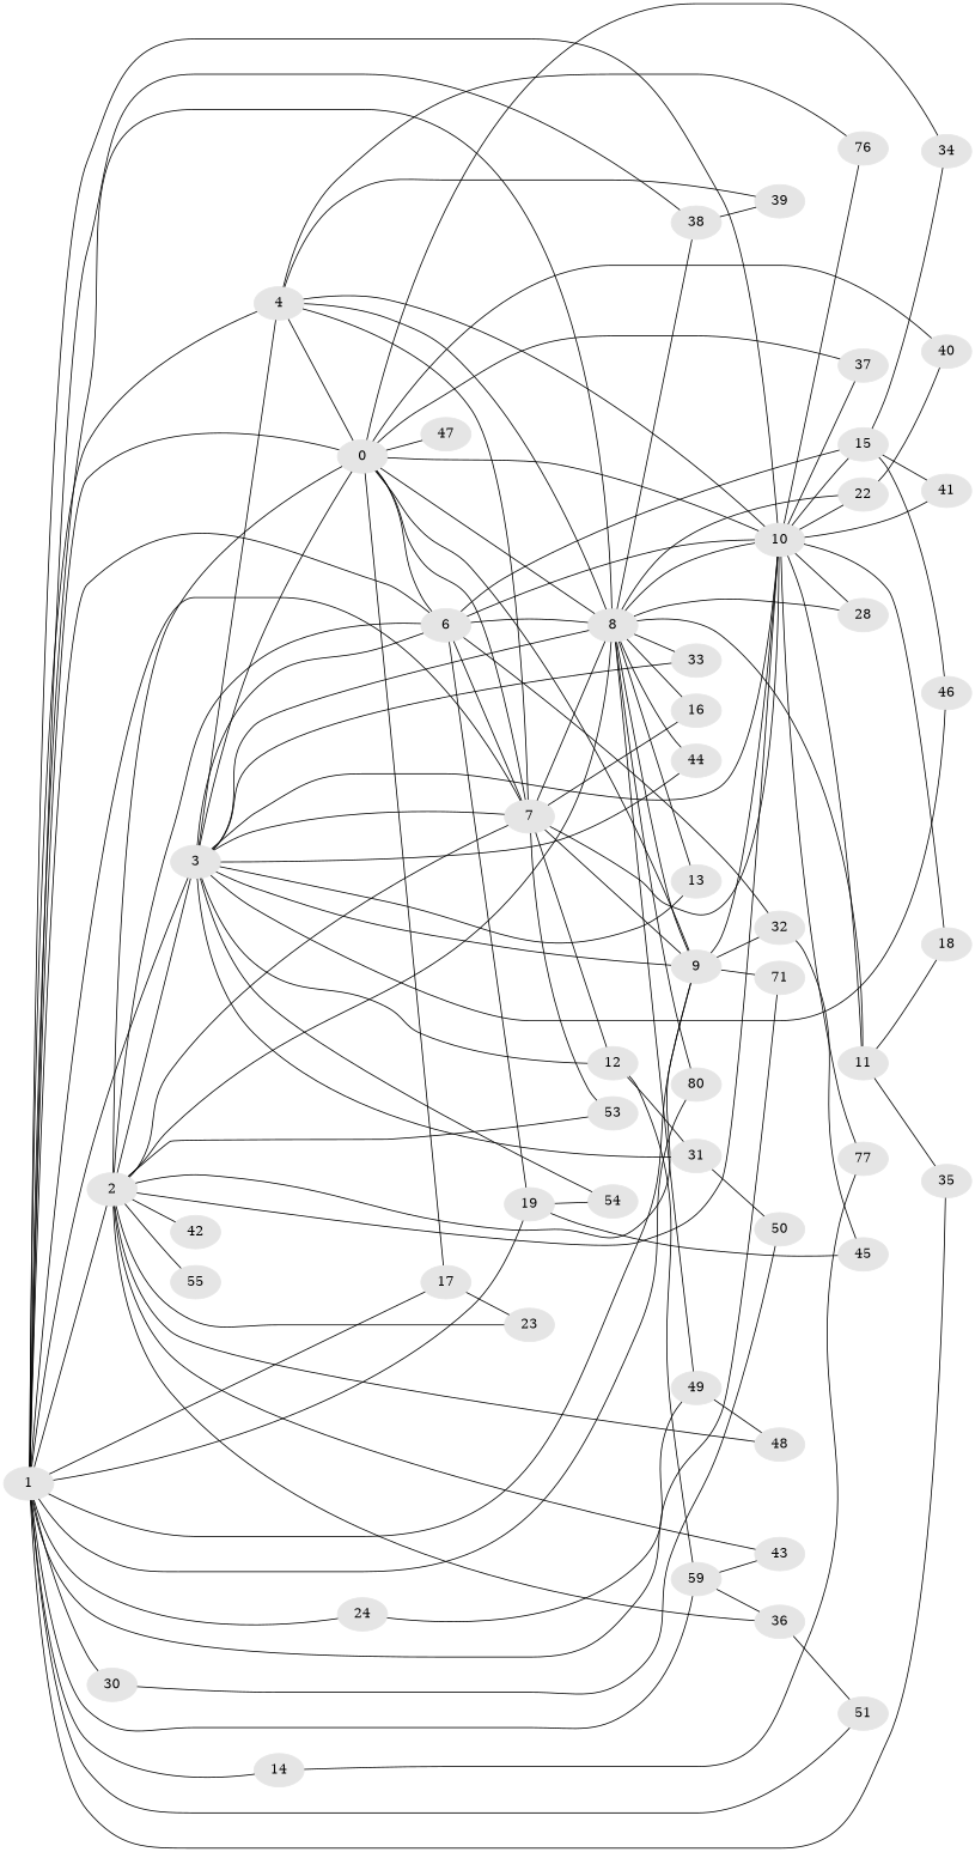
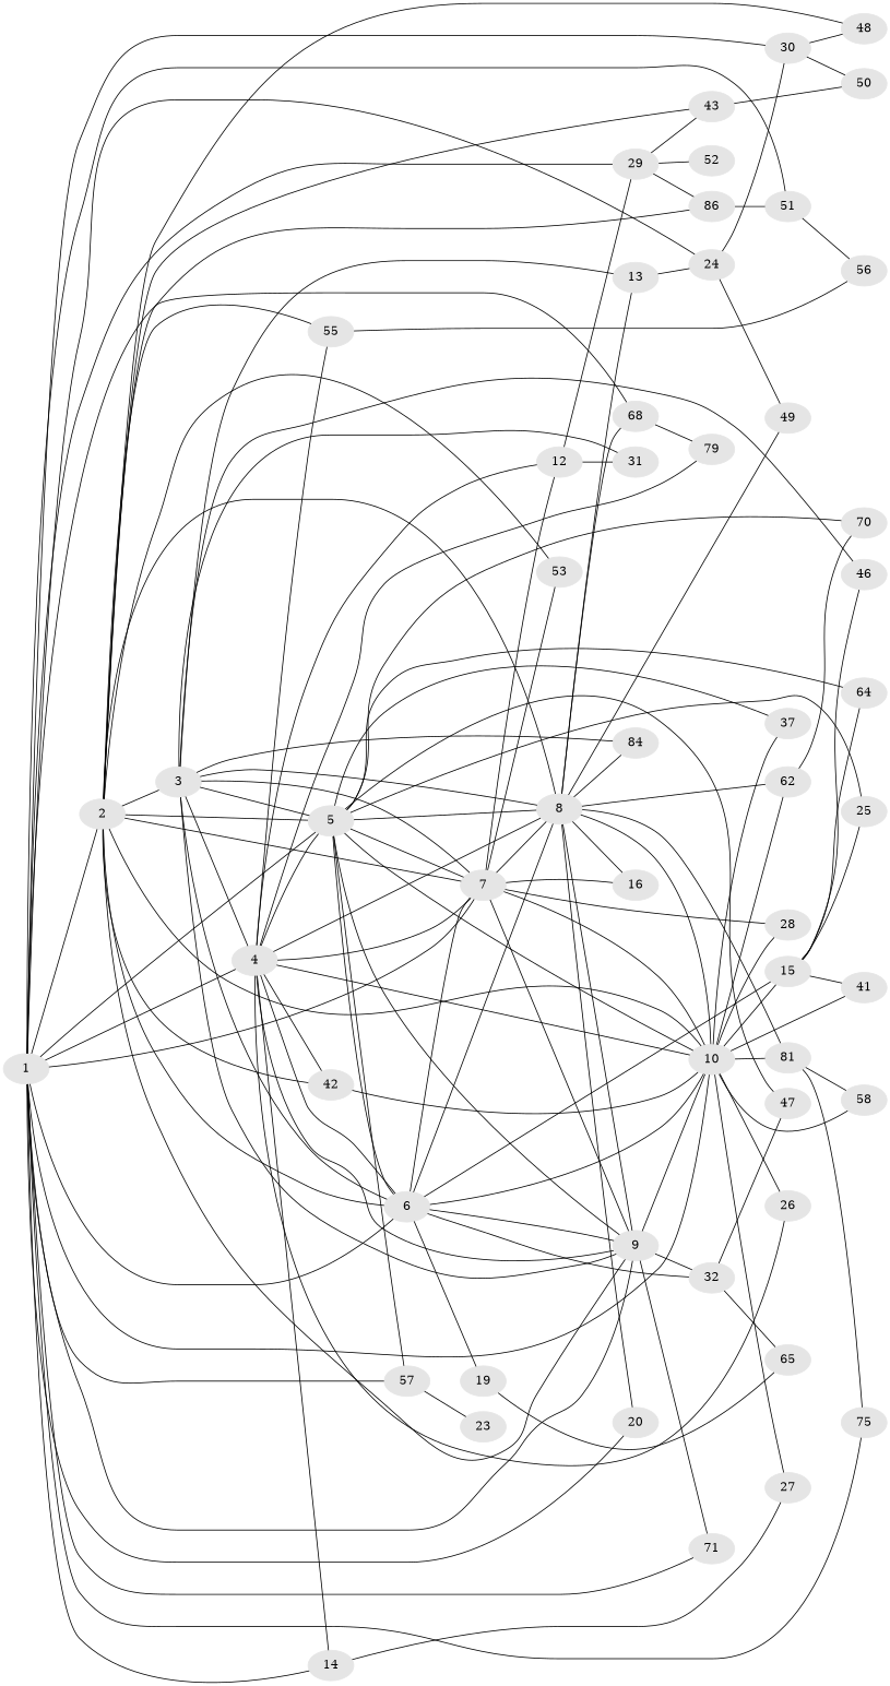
  graph {
    rankdir=LR
    node [color=gray90 style=filled]
    1
    2
    3
    4
-   5 [label=0]
+   5
    6
    7
    8
    9
    10
    14
-   17
+   17 [label=57]
    19
-   20 [label=80]
+   20
    n15 [label=71]
    24
-   29 [label=59]
+   29
    30
-   35
-   38
+   35 [label=75]
+   38 [label=68]
    51
    23
-   36
+   36 [label=86]
    42
    43
    48
    53
    55
    12
    13
    31
-   33
-   44
+   44 [label=84]
    46
-   54
-   26 [label=76]
-   39
-   34
+   26
+   39 [label=79]
+   25
+   34 [label=64]
    37
-   40
+   40 [label=70]
    47
    15
    32
    16
    28
-   11
-   22
+   11 [label=81]
+   22 [label=62]
    49
-   18
-   27 [label=77]
+   18 [label=58]
+   27
    41
-   45
+   45 [label=65]
+   52
    50
+   56
    1 -- 2
-   1 -- 3
    1 -- 4
    1 -- 5
    1 -- 6
    1 -- 7
-   1 -- 8
    1 -- 9
    1 -- 10
    1 -- 14
    1 -- 17
-   1 -- 19
    1 -- 20
    1 -- n15
    1 -- 24
    1 -- 29
    1 -- 30
    1 -- 35
    1 -- 38
    1 -- 51
    2 -- 3
    2 -- 5
    2 -- 6
    2 -- 7
    2 -- 8
    2 -- 9
    2 -- 10
-   2 -- 23
    2 -- 36
    2 -- 42
    2 -- 43
    2 -- 48
    2 -- 53
    2 -- 55
    3 -- 4
    3 -- 5
    3 -- 6
    3 -- 7
    3 -- 8
    3 -- 9
-   3 -- 10
-   3 -- 12
+   42 -- 10
+   4 -- 12
    3 -- 13
    3 -- 31
-   3 -- 33
    3 -- 44
    3 -- 46
-   3 -- 54
    4 -- 5
+   4 -- 6
    4 -- 7
    4 -- 8
+   4 -- 9
    4 -- 10
+   4 -- 14
+   4 -- 42
+   4 -- 55
    4 -- 26
    4 -- 39
    5 -- 6
    5 -- 7
    5 -- 8
    5 -- 9
    5 -- 10
    5 -- 17
+   5 -- 25
    5 -- 34
    5 -- 37
    5 -- 40
    5 -- 47
    6 -- 7
    6 -- 8
+   6 -- 9
    6 -- 10
    6 -- 19
    6 -- 15
    6 -- 32
    7 -- 8
    7 -- 9
    7 -- 10
    7 -- 53
    7 -- 12
    7 -- 16
-   8 -- 28
+   7 -- 28
    8 -- 9
    8 -- 10
    8 -- 20
    8 -- 38
    8 -- 13
-   8 -- 33
    8 -- 44
    8 -- 16
    8 -- 11
    8 -- 22
    8 -- 49
    9 -- 10
    9 -- n15
    9 -- 32
    10 -- 26
    10 -- 37
    10 -- 15
    10 -- 28
    10 -- 11
    10 -- 22
    10 -- 18
    10 -- 27
    10 -- 41
    14 -- 27
    17 -- 23
-   19 -- 54
    19 -- 45
+   24 -- 30
    24 -- 49
    29 -- 36
    29 -- 43
-   49 -- 48
+   29 -- 52
+   30 -- 48
    30 -- 50
    38 -- 39
+   51 -- 56
    36 -- 51
+   55 -- 56
    12 -- 29
    12 -- 31
-   31 -- 50
+   13 -- 24
+   43 -- 50
    15 -- 46
+   15 -- 25
    15 -- 34
    15 -- 41
+   32 -- 47
    32 -- 45
    11 -- 35
    11 -- 18
    22 -- 40
  }
